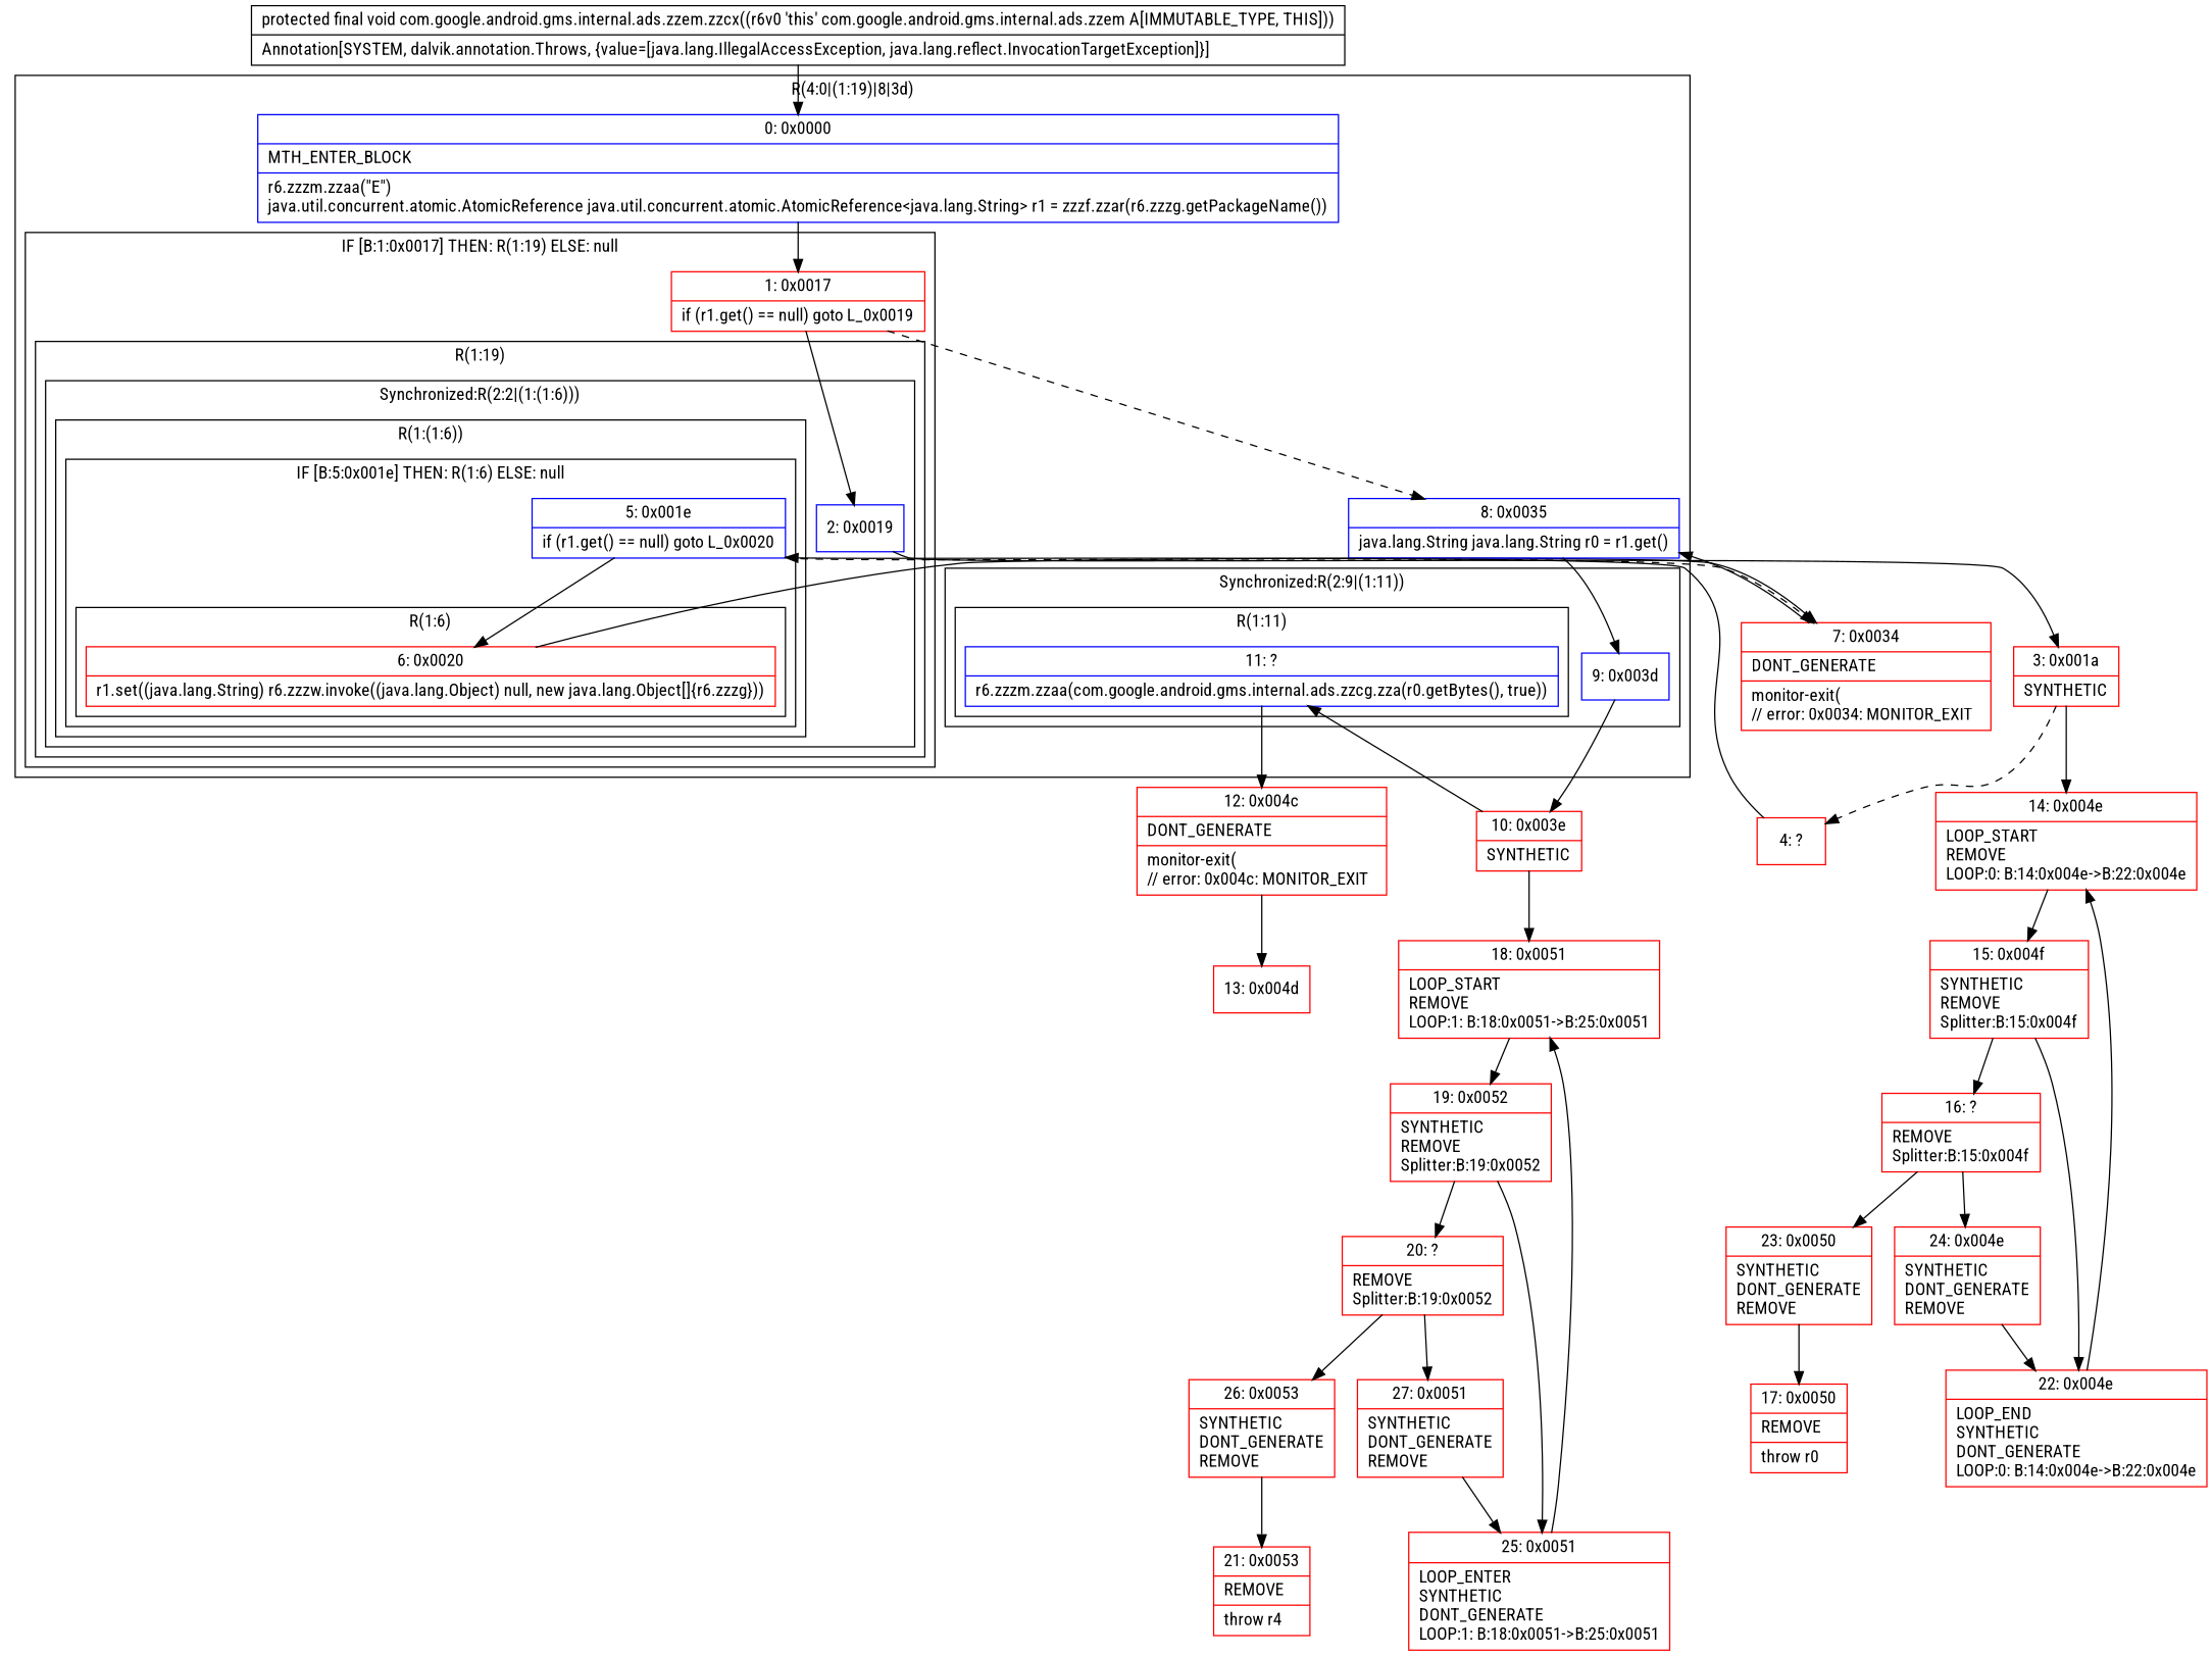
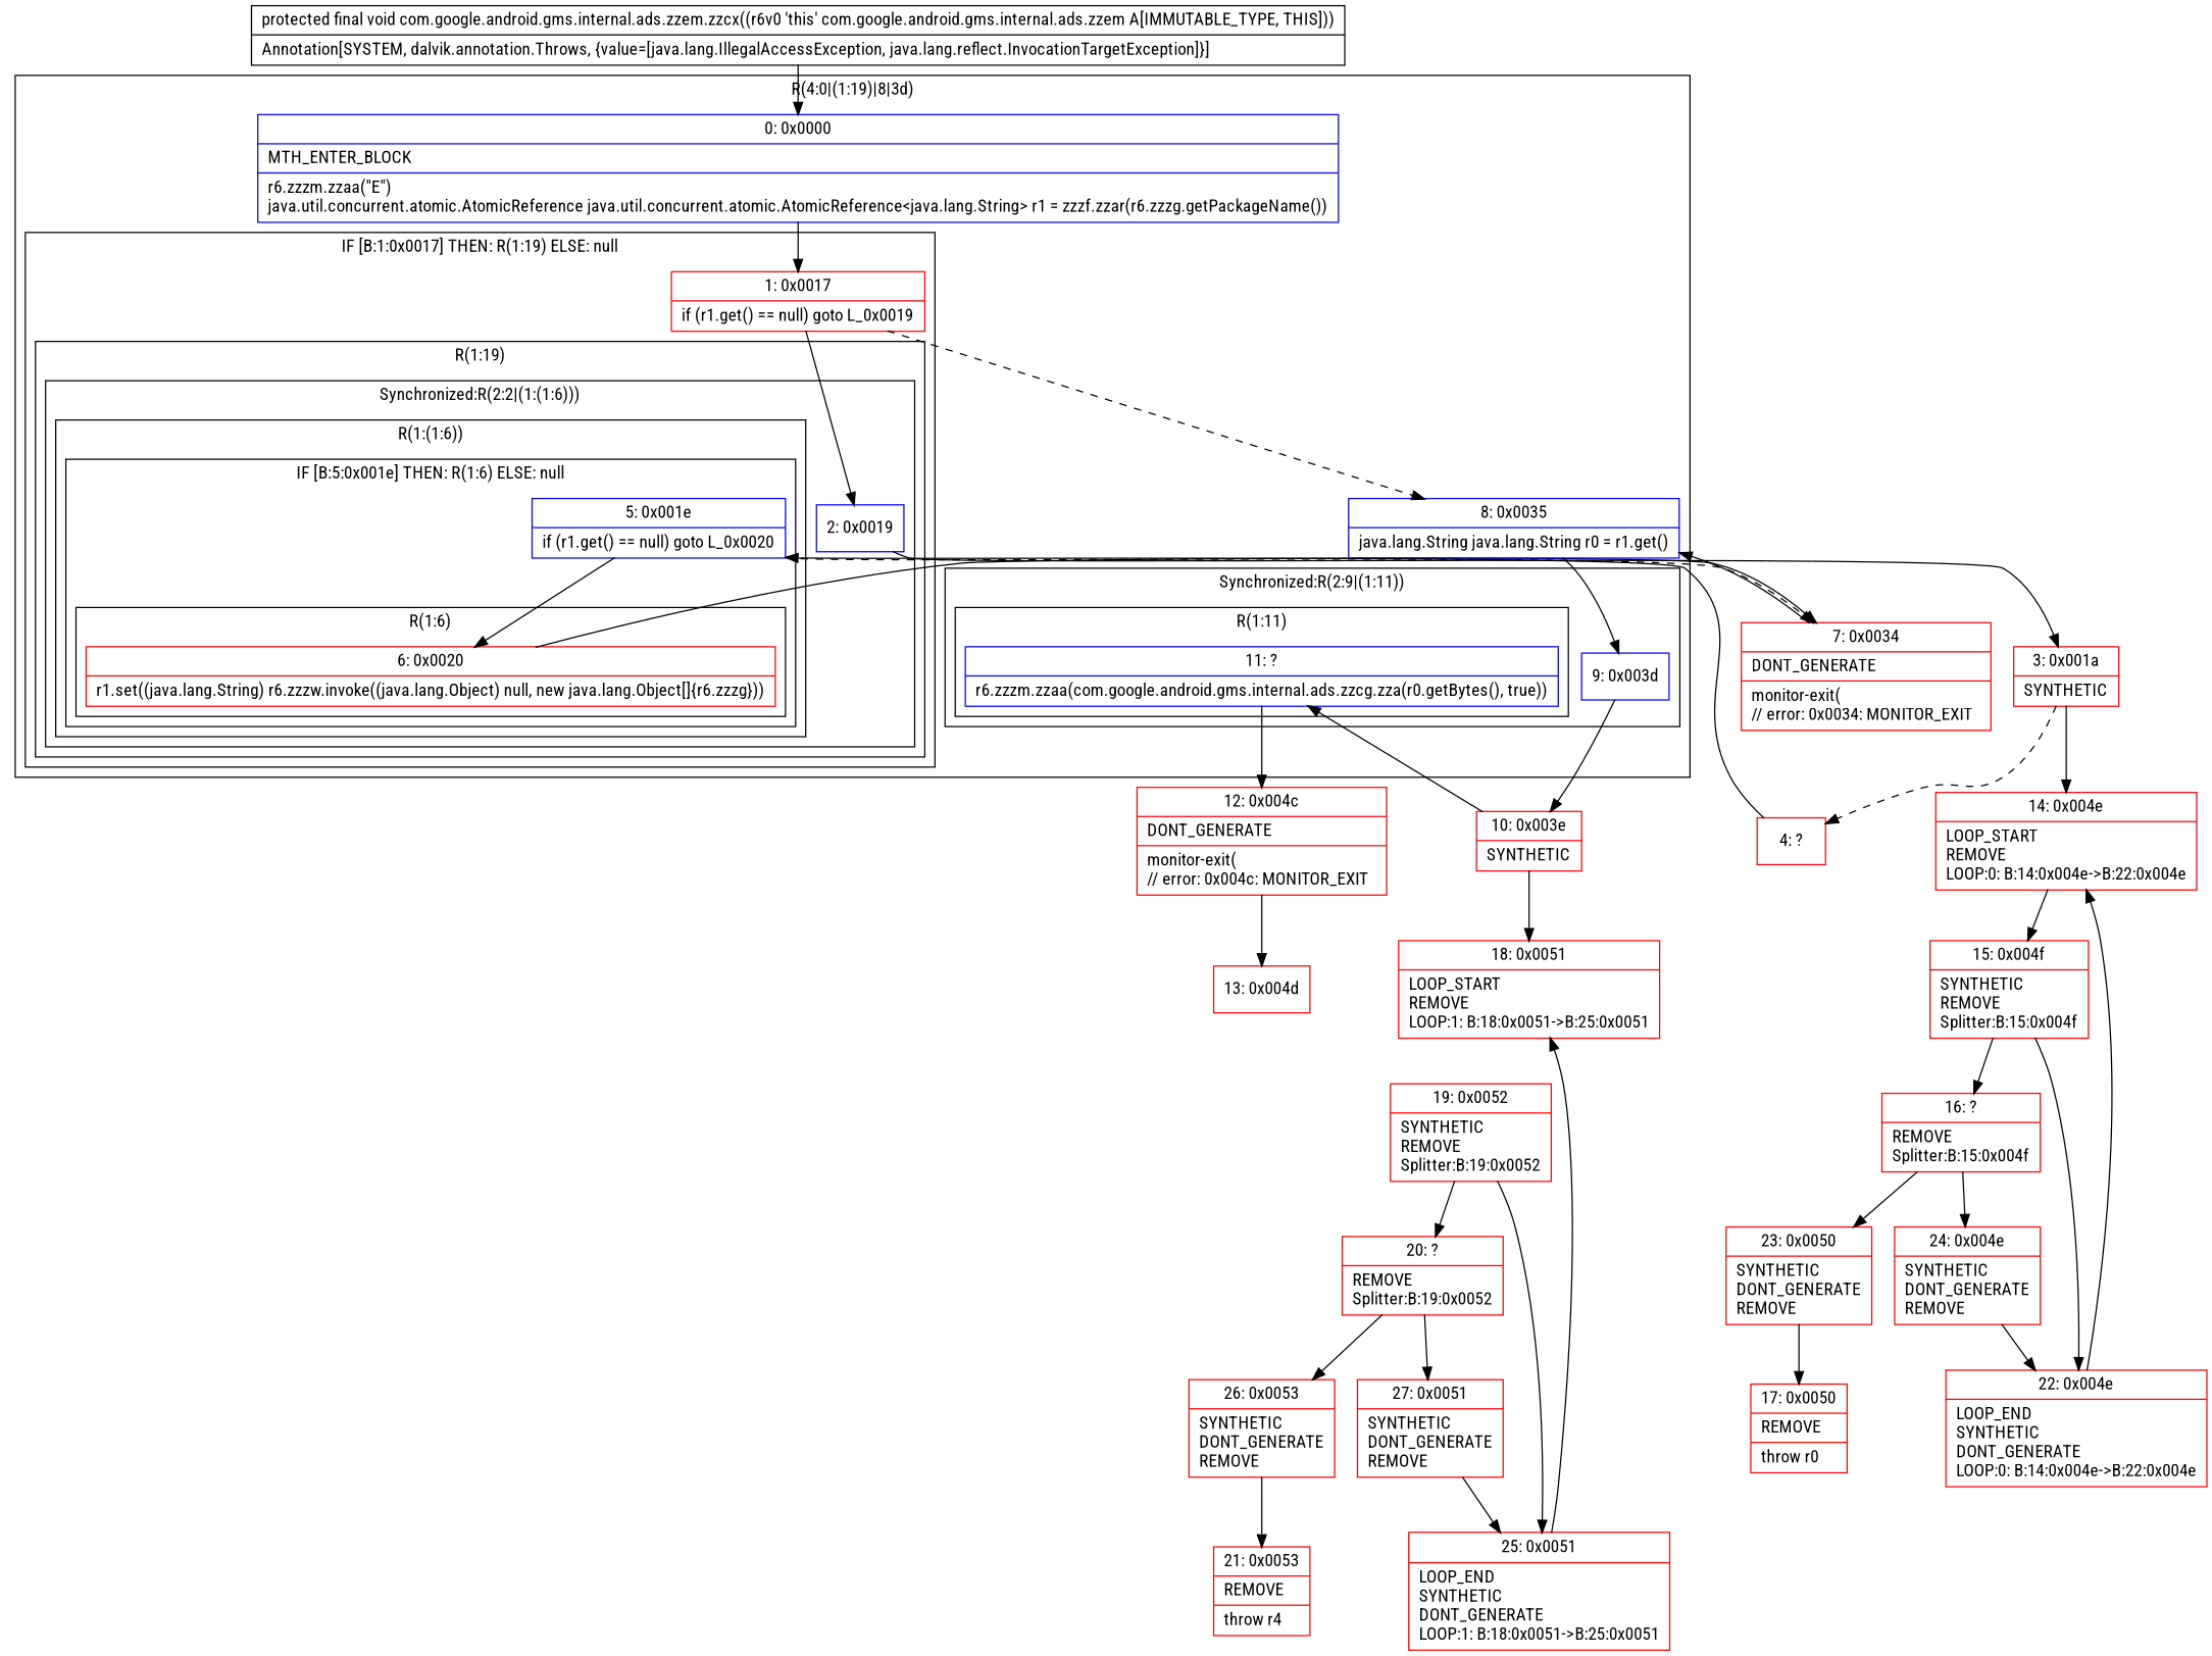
  digraph {
    fontname="Roboto Condensed"
    node [color=red fontname="Roboto Condensed" shape=record]
    edge [fontname="Roboto Condensed"]
    n1 [label="{6\:\ 0x0020|r1.set((java.lang.String) r6.zzzw.invoke((java.lang.Object) null, new java.lang.Object[]\{r6.zzzg\}))\l}"]
    n2 [color=blue label="{5\:\ 0x001e|if (r1.get() == null) goto L_0x0020\l}"]
    n3 [color=blue label="{2\:\ 0x0019}"]
    n4 [label="{1\:\ 0x0017|if (r1.get() == null) goto L_0x0019\l}"]
    n5 [color=blue label="{11\:\ ?|r6.zzzm.zzaa(com.google.android.gms.internal.ads.zzcg.zza(r0.getBytes(), true))\l}"]
    n6 [color=blue label="{9\:\ 0x003d}"]
    n7 [color=blue label="{0\:\ 0x0000|MTH_ENTER_BLOCK\l|r6.zzzm.zzaa(\"E\")\ljava.util.concurrent.atomic.AtomicReference java.util.concurrent.atomic.AtomicReference\<java.lang.String\> r1 = zzzf.zzar(r6.zzzg.getPackageName())\l}"]
    n8 [color=blue label="{8\:\ 0x0035|java.lang.String java.lang.String r0 = r1.get()\l}"]
    n9 [label="{7\:\ 0x0034|DONT_GENERATE\l|monitor\-exit(\l\/\/ error: 0x0034: MONITOR_EXIT  \l}"]
    n10 [label="{3\:\ 0x001a|SYNTHETIC\l}"]
    n11 [label="{12\:\ 0x004c|DONT_GENERATE\l|monitor\-exit(\l\/\/ error: 0x004c: MONITOR_EXIT  \l}"]
    n12 [label="{10\:\ 0x003e|SYNTHETIC\l}"]
    n13 [label="{4\:\ ?}"]
    n14 [label="{14\:\ 0x004e|LOOP_START\lREMOVE\lLOOP:0: B:14:0x004e\-\>B:22:0x004e\l}"]
    n15 [label="{18\:\ 0x0051|LOOP_START\lREMOVE\lLOOP:1: B:18:0x0051\-\>B:25:0x0051\l}"]
    n16 [label="{13\:\ 0x004d}"]
    n17 [label="{15\:\ 0x004f|SYNTHETIC\lREMOVE\lSplitter:B:15:0x004f\l}"]
    n18 [label="{19\:\ 0x0052|SYNTHETIC\lREMOVE\lSplitter:B:19:0x0052\l}"]
    n19 [label="{16\:\ ?|REMOVE\lSplitter:B:15:0x004f\l}"]
    n20 [label="{22\:\ 0x004e|LOOP_END\lSYNTHETIC\lDONT_GENERATE\lLOOP:0: B:14:0x004e\-\>B:22:0x004e\l}"]
    n21 [label="{23\:\ 0x0050|SYNTHETIC\lDONT_GENERATE\lREMOVE\l}"]
    n22 [label="{24\:\ 0x004e|SYNTHETIC\lDONT_GENERATE\lREMOVE\l}"]
    n23 [label="{17\:\ 0x0050|REMOVE\l|throw r0\l}"]
    n24 [label="{20\:\ ?|REMOVE\lSplitter:B:19:0x0052\l}"]
-   n25 [label="{25\:\ 0x0051|LOOP_ENTER\lSYNTHETIC\lDONT_GENERATE\lLOOP:1: B:18:0x0051\-\>B:25:0x0051\l}"]
+   n25 [label="{25\:\ 0x0051|LOOP_END\lSYNTHETIC\lDONT_GENERATE\lLOOP:1: B:18:0x0051\-\>B:25:0x0051\l}"]
    n26 [label="{26\:\ 0x0053|SYNTHETIC\lDONT_GENERATE\lREMOVE\l}"]
    n27 [label="{27\:\ 0x0051|SYNTHETIC\lDONT_GENERATE\lREMOVE\l}"]
    n28 [label="{21\:\ 0x0053|REMOVE\l|throw r4\l}"]
    n29 [label="{protected final void com.google.android.gms.internal.ads.zzem.zzcx((r6v0 'this' com.google.android.gms.internal.ads.zzem A[IMMUTABLE_TYPE, THIS]))  | Annotation[SYSTEM, dalvik.annotation.Throws, \{value=[java.lang.IllegalAccessException, java.lang.reflect.InvocationTargetException]\}]\l}" color=""]
    subgraph cluster_1 {
      label="R(4:0|(1:19)|8|3d)"
      n7
      n8
      subgraph cluster_2 {
        label="IF [B:1:0x0017] THEN: R(1:19) ELSE: null"
        n4
        subgraph cluster_3 {
          label="R(1:19)"
          subgraph cluster_4 {
            label="Synchronized:R(2:2|(1:(1:6)))"
            n3
            subgraph cluster_5 {
              label="R(1:(1:6))"
              subgraph cluster_6 {
                label="IF [B:5:0x001e] THEN: R(1:6) ELSE: null"
                n2
                subgraph cluster_7 {
                  label="R(1:6)"
                  n1
                }
              }
            }
          }
        }
      }
      subgraph cluster_8 {
        label="Synchronized:R(2:9|(1:11))"
        n6
        subgraph cluster_9 {
          label="R(1:11)"
          n5
        }
      }
    }
    n1 -> n9
    n2 -> n1
    n2 -> n9 [style=dashed]
    n3 -> n10
    n4 -> n3
    n4 -> n8 [style=dashed]
    n5 -> n11
    n6 -> n12
    n7 -> n4
    n8 -> n6
    n9 -> n8
    n10 -> n13 [style=dashed]
    n10 -> n14
    n11 -> n16
    n12 -> n5
    n12 -> n15
    n13 -> n2
    n14 -> n17
-   n15 -> n18
    n17 -> n19
    n17 -> n20
    n18 -> n24
    n18 -> n25
    n19 -> n21
    n19 -> n22
    n20 -> n14
    n21 -> n23
    n22 -> n20
    n24 -> n26
    n24 -> n27
    n25 -> n15
    n26 -> n28
    n27 -> n25
    n29 -> n7
  }
